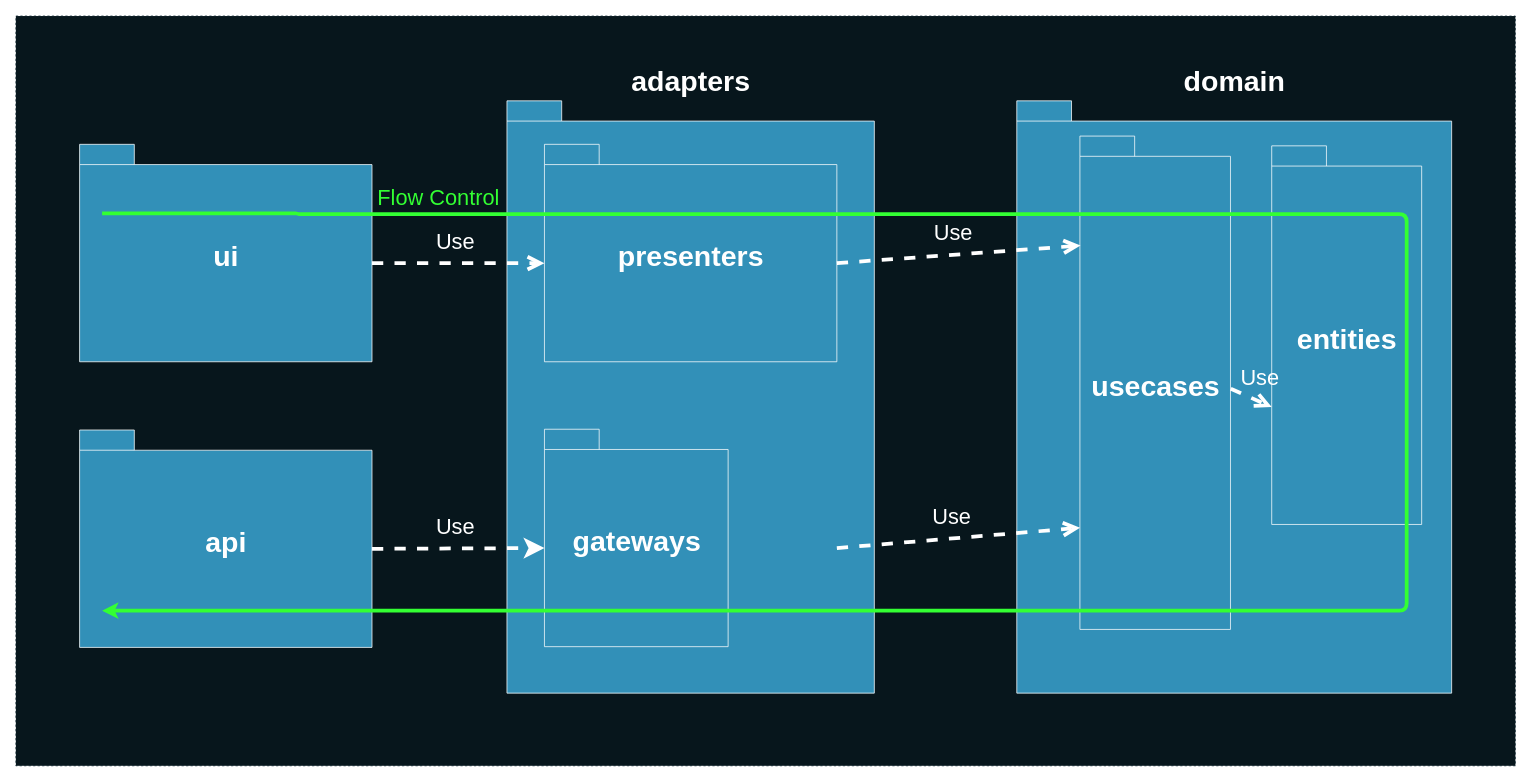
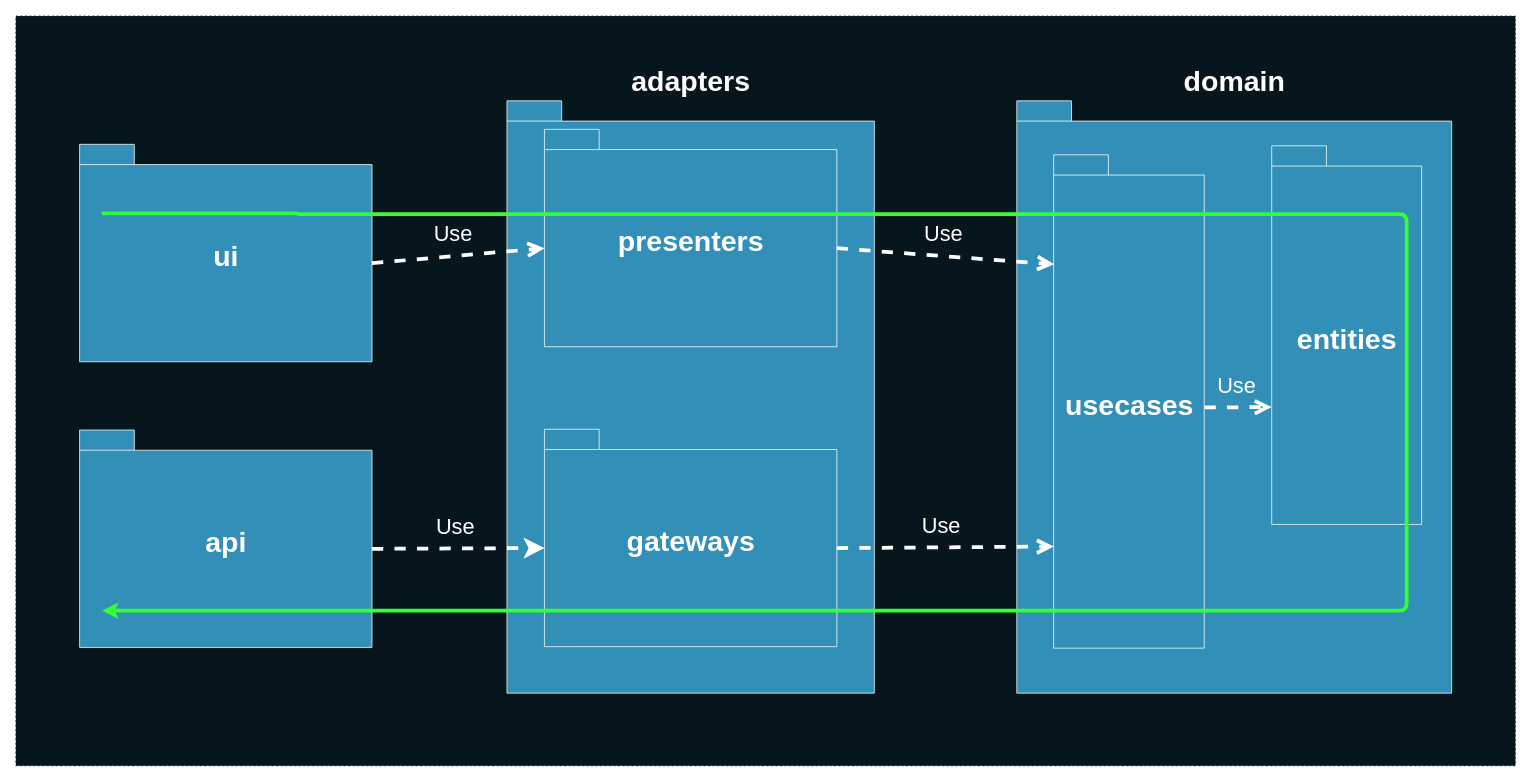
  <mxCell id="0" />
  <mxCell id="1" parent="0" />
  <mxCell id="2" value="" style="rounded=0;whiteSpace=wrap;html=1;fillColor=#07161C;fontSize=30;fontColor=#FFFFFF;strokeColor=#0C242E;dashed=1;" parent="1" vertex="1"><mxGeometry x="20" y="20.88" width="2000" height="1000" as="geometry" /></mxCell>
  <mxCell id="3" value="&lt;font color=&quot;#ffffff&quot; style=&quot;font-size: 38px&quot;&gt;ui&lt;/font&gt;" style="shape=folder;fontStyle=1;spacingTop=10;tabWidth=73;tabHeight=27;tabPosition=left;html=1;strokeColor=#FFFFFF;fillColor=#3290B8;" parent="1" vertex="1"><mxGeometry x="105" y="192" width="390" height="290" as="geometry" /></mxCell>
  <mxCell id="4" value="&lt;font color=&quot;#ffffff&quot; style=&quot;font-size: 38px&quot;&gt;api&lt;/font&gt;" style="shape=folder;fontStyle=1;spacingTop=10;tabWidth=73;tabHeight=27;tabPosition=left;html=1;strokeColor=#FFFFFF;fillColor=#3290B8;" parent="1" vertex="1"><mxGeometry x="105" y="573" width="390" height="290" as="geometry" /></mxCell>
  <mxCell id="5" value="" style="group" parent="1" vertex="1" connectable="0"><mxGeometry x="675" y="134" width="490" height="790" as="geometry" /></mxCell>
  <mxCell id="6" value="&lt;font color=&quot;#ffffff&quot; style=&quot;font-size: 38px&quot;&gt;adapters&lt;/font&gt;" style="shape=folder;fontStyle=1;spacingTop=10;tabWidth=73;tabHeight=27;tabPosition=left;html=1;strokeColor=#FFFFFF;fillColor=#3290B8;labelPosition=center;verticalLabelPosition=top;align=center;verticalAlign=bottom;" parent="5" vertex="1"><mxGeometry width="490" height="790" as="geometry" /></mxCell>
- <mxCell id="7" value="&lt;font color=&quot;#ffffff&quot; style=&quot;font-size: 38px&quot;&gt;presenters&lt;/font&gt;" style="shape=folder;fontStyle=1;spacingTop=10;tabWidth=73;tabHeight=27;tabPosition=left;html=1;strokeColor=#FFFFFF;fillColor=#3290B8;" parent="5" vertex="1"><mxGeometry x="50" y="58" width="390" height="290" as="geometry" /></mxCell>
- <mxCell id="8" value="&lt;font color=&quot;#ffffff&quot; style=&quot;font-size: 38px&quot;&gt;gateways&lt;/font&gt;" style="shape=folder;fontStyle=1;spacingTop=10;tabWidth=73;tabHeight=27;tabPosition=left;html=1;strokeColor=#FFFFFF;fillColor=#3290B8;" parent="5" vertex="1"><mxGeometry x="50" y="438" width="245" height="290" as="geometry" /></mxCell>
+ <mxCell id="7" value="&lt;font color=&quot;#ffffff&quot; style=&quot;font-size: 38px&quot;&gt;presenters&lt;/font&gt;" style="shape=folder;fontStyle=1;spacingTop=10;tabWidth=73;tabHeight=27;tabPosition=left;html=1;strokeColor=#FFFFFF;fillColor=#3290B8;" parent="5" vertex="1"><mxGeometry x="50" y="38" width="390" height="290" as="geometry" /></mxCell>
+ <mxCell id="8" value="&lt;font color=&quot;#ffffff&quot; style=&quot;font-size: 38px&quot;&gt;gateways&lt;/font&gt;" style="shape=folder;fontStyle=1;spacingTop=10;tabWidth=73;tabHeight=27;tabPosition=left;html=1;strokeColor=#FFFFFF;fillColor=#3290B8;" parent="5" vertex="1"><mxGeometry x="50" y="438" width="390" height="290" as="geometry" /></mxCell>
  <mxCell id="9" value="" style="group" parent="1" vertex="1" connectable="0"><mxGeometry x="1355" y="134" width="580" height="790" as="geometry" /></mxCell>
  <mxCell id="10" value="&lt;font color=&quot;#ffffff&quot; style=&quot;font-size: 38px&quot;&gt;domain&lt;/font&gt;" style="shape=folder;fontStyle=1;spacingTop=10;tabWidth=73;tabHeight=27;tabPosition=left;html=1;strokeColor=#FFFFFF;fillColor=#3290B8;labelPosition=center;verticalLabelPosition=top;align=center;verticalAlign=bottom;" parent="9" vertex="1"><mxGeometry width="580" height="790" as="geometry" /></mxCell>
  <mxCell id="11" value="&lt;font color=&quot;#ffffff&quot; style=&quot;font-size: 38px&quot;&gt;entities&lt;/font&gt;" style="shape=folder;fontStyle=1;spacingTop=10;tabWidth=73;tabHeight=27;tabPosition=left;html=1;strokeColor=#FFFFFF;fillColor=#3290B8;" parent="9" vertex="1"><mxGeometry x="340" y="60" width="200" height="505" as="geometry" /></mxCell>
- <mxCell id="12" value="&lt;font color=&quot;#ffffff&quot; style=&quot;font-size: 38px&quot;&gt;usecases&lt;/font&gt;" style="shape=folder;fontStyle=1;spacingTop=10;tabWidth=73;tabHeight=27;tabPosition=left;html=1;strokeColor=#FFFFFF;fillColor=#3290B8;" parent="9" vertex="1"><mxGeometry x="84.18" y="47" width="200.82" height="658" as="geometry" /></mxCell>
+ <mxCell id="12" value="&lt;font color=&quot;#ffffff&quot; style=&quot;font-size: 38px&quot;&gt;usecases&lt;/font&gt;" style="shape=folder;fontStyle=1;spacingTop=10;tabWidth=73;tabHeight=27;tabPosition=left;html=1;strokeColor=#FFFFFF;fillColor=#3290B8;" parent="9" vertex="1"><mxGeometry x="49.18" y="72" width="200.82" height="658" as="geometry" /></mxCell>
  <mxCell id="13" value="Use" style="endArrow=open;endSize=12;dashed=1;html=1;strokeColor=#FFFFFF;strokeWidth=5;fontSize=29;fontColor=#FFFFFF;entryX=0;entryY=0;entryDx=0;entryDy=348.5;entryPerimeter=0;labelBackgroundColor=none;exitX=1.002;exitY=0.512;exitDx=0;exitDy=0;exitPerimeter=0;" parent="9" source="12" target="11" edge="1"><mxGeometry x="-0.039" y="29" width="160" relative="1" as="geometry"><mxPoint x="-230.0" y="606.5" as="sourcePoint" /><mxPoint x="59.381" y="604.452" as="targetPoint" /><mxPoint as="offset" /></mxGeometry></mxCell>
  <mxCell id="14" value="Use" style="endArrow=open;endSize=12;dashed=1;html=1;strokeColor=#FFFFFF;strokeWidth=5;fontSize=29;fontColor=#FFFFFF;entryX=0;entryY=0;entryDx=0;entryDy=158.5;entryPerimeter=0;exitX=0;exitY=0;exitDx=390;exitDy=158.5;exitPerimeter=0;labelBackgroundColor=none;" parent="1" source="3" target="7" edge="1"><mxGeometry x="-0.039" y="29" width="160" relative="1" as="geometry"><mxPoint x="245" y="554" as="sourcePoint" /><mxPoint x="405" y="554" as="targetPoint" /><mxPoint as="offset" /></mxGeometry></mxCell>
  <mxCell id="15" value="Use" style="endArrow=classic;endSize=12;dashed=1;html=1;strokeColor=#FFFFFF;strokeWidth=5;fontSize=29;fontColor=#FFFFFF;entryX=0;entryY=0;entryDx=0;entryDy=158.5;entryPerimeter=0;exitX=0;exitY=0;exitDx=390;exitDy=158.5;exitPerimeter=0;labelBackgroundColor=none;" parent="1" source="4" target="8" edge="1"><mxGeometry x="-0.039" y="29" width="160" relative="1" as="geometry"><mxPoint x="505" y="360.5" as="sourcePoint" /><mxPoint x="735" y="360.5" as="targetPoint" /><mxPoint as="offset" /></mxGeometry></mxCell>
  <mxCell id="16" value="Use" style="endArrow=open;endSize=12;dashed=1;html=1;strokeColor=#FFFFFF;strokeWidth=5;fontSize=29;fontColor=#FFFFFF;entryX=0.004;entryY=0.222;entryDx=0;entryDy=0;entryPerimeter=0;exitX=0;exitY=0;exitDx=390;exitDy=158.5;exitPerimeter=0;labelBackgroundColor=none;" parent="1" source="7" target="12" edge="1"><mxGeometry x="-0.039" y="29" width="160" relative="1" as="geometry"><mxPoint x="515" y="370.5" as="sourcePoint" /><mxPoint x="745" y="370.5" as="targetPoint" /><mxPoint as="offset" /></mxGeometry></mxCell>
  <mxCell id="17" value="Use" style="endArrow=open;endSize=12;dashed=1;html=1;strokeColor=#FFFFFF;strokeWidth=5;fontSize=29;fontColor=#FFFFFF;entryX=0.001;entryY=0.794;entryDx=0;entryDy=0;entryPerimeter=0;exitX=0;exitY=0;exitDx=390;exitDy=158.5;exitPerimeter=0;labelBackgroundColor=none;" parent="1" source="8" target="12" edge="1"><mxGeometry x="-0.039" y="29" width="160" relative="1" as="geometry"><mxPoint x="1125" y="360.5" as="sourcePoint" /><mxPoint x="1414.983" y="362.076" as="targetPoint" /><mxPoint as="offset" /></mxGeometry></mxCell>
  <mxCell id="18" value="" style="edgeStyle=segmentEdgeStyle;endArrow=classic;html=1;labelBackgroundColor=none;strokeColor=#33FF33;strokeWidth=5;fontSize=29;fontColor=#FFFFFF;" parent="1" edge="1"><mxGeometry width="50" height="50" relative="1" as="geometry"><mxPoint x="135" y="284" as="sourcePoint" /><mxPoint x="135" y="814" as="targetPoint" /><Array as="points"><mxPoint x="395" y="284" /><mxPoint x="1875" y="285" /><mxPoint x="1875" y="814" /></Array></mxGeometry></mxCell>
- <mxCell id="19" value="Flow Control" style="text;html=1;strokeColor=none;fillColor=none;align=center;verticalAlign=middle;whiteSpace=wrap;rounded=0;fontSize=29;fontColor=#33FF33;" parent="1" vertex="1"><mxGeometry x="499" y="254" width="170" height="20" as="geometry" /></mxCell>
